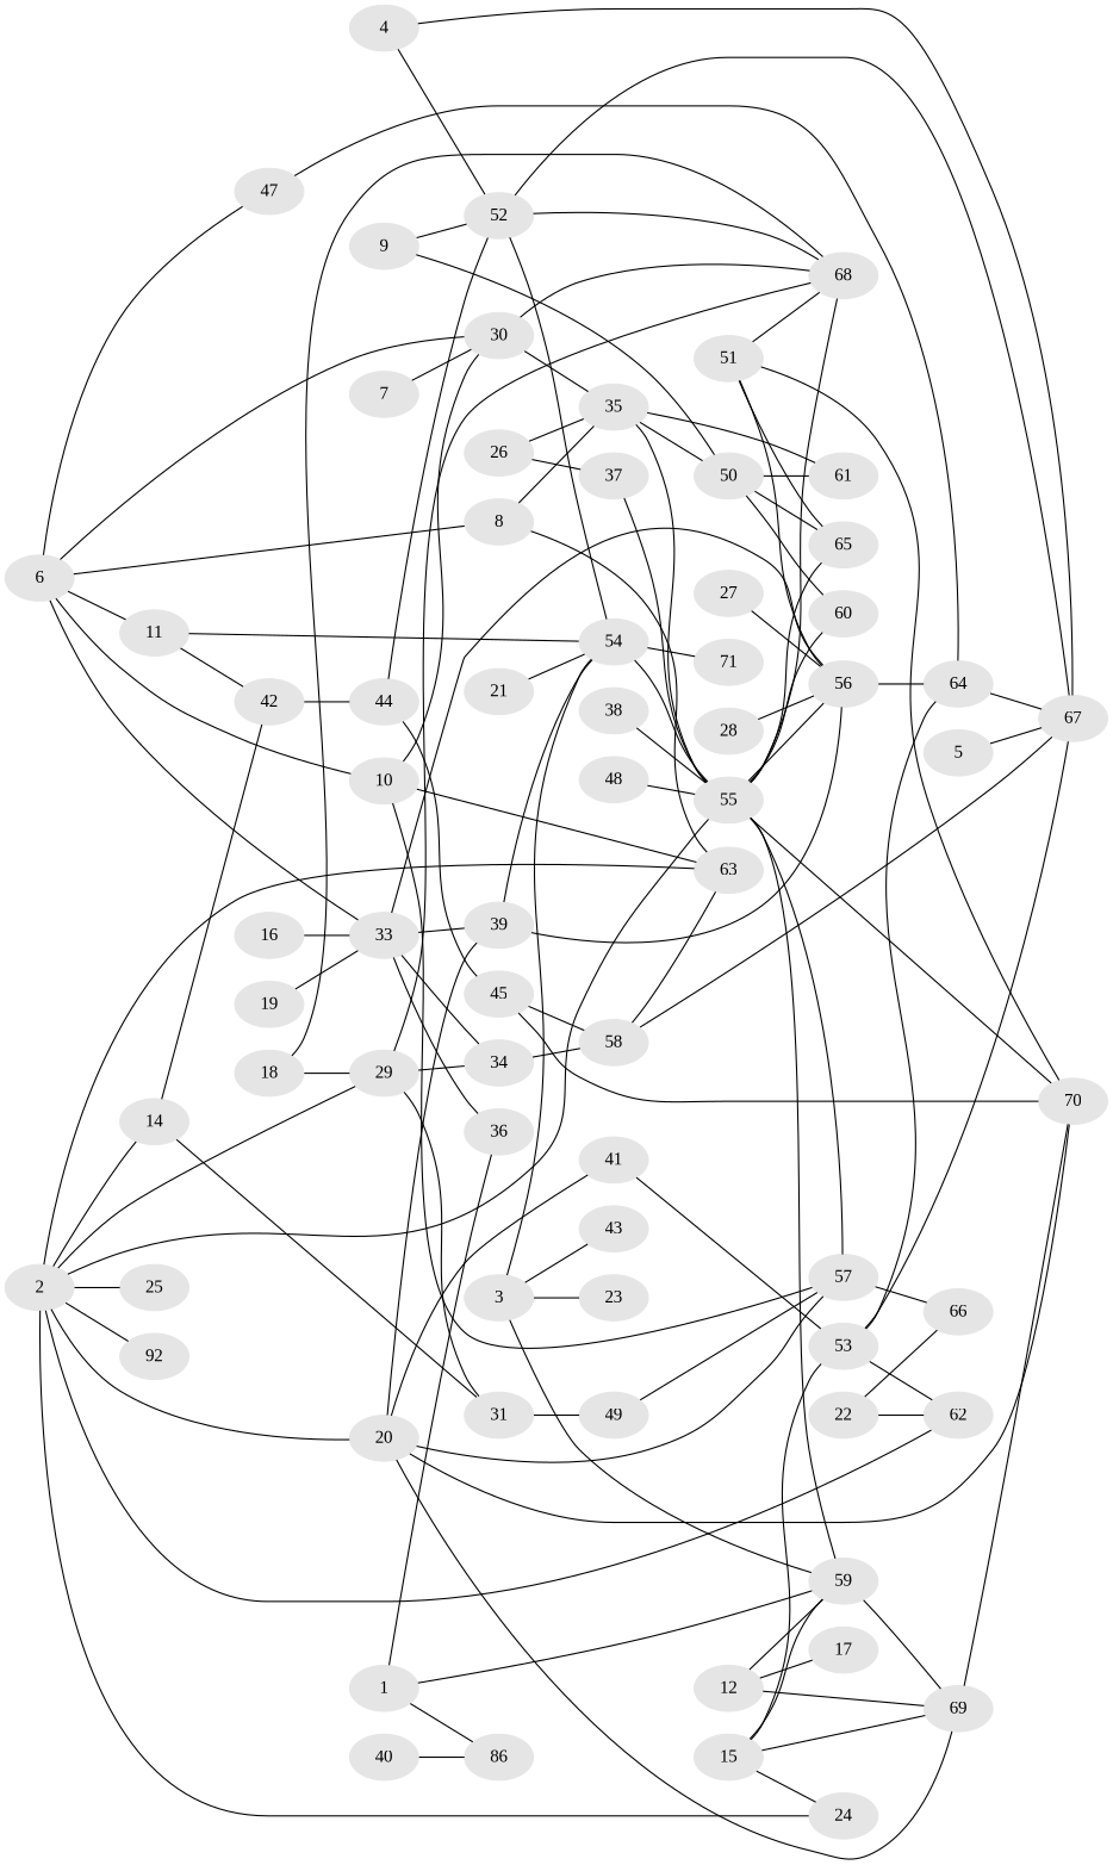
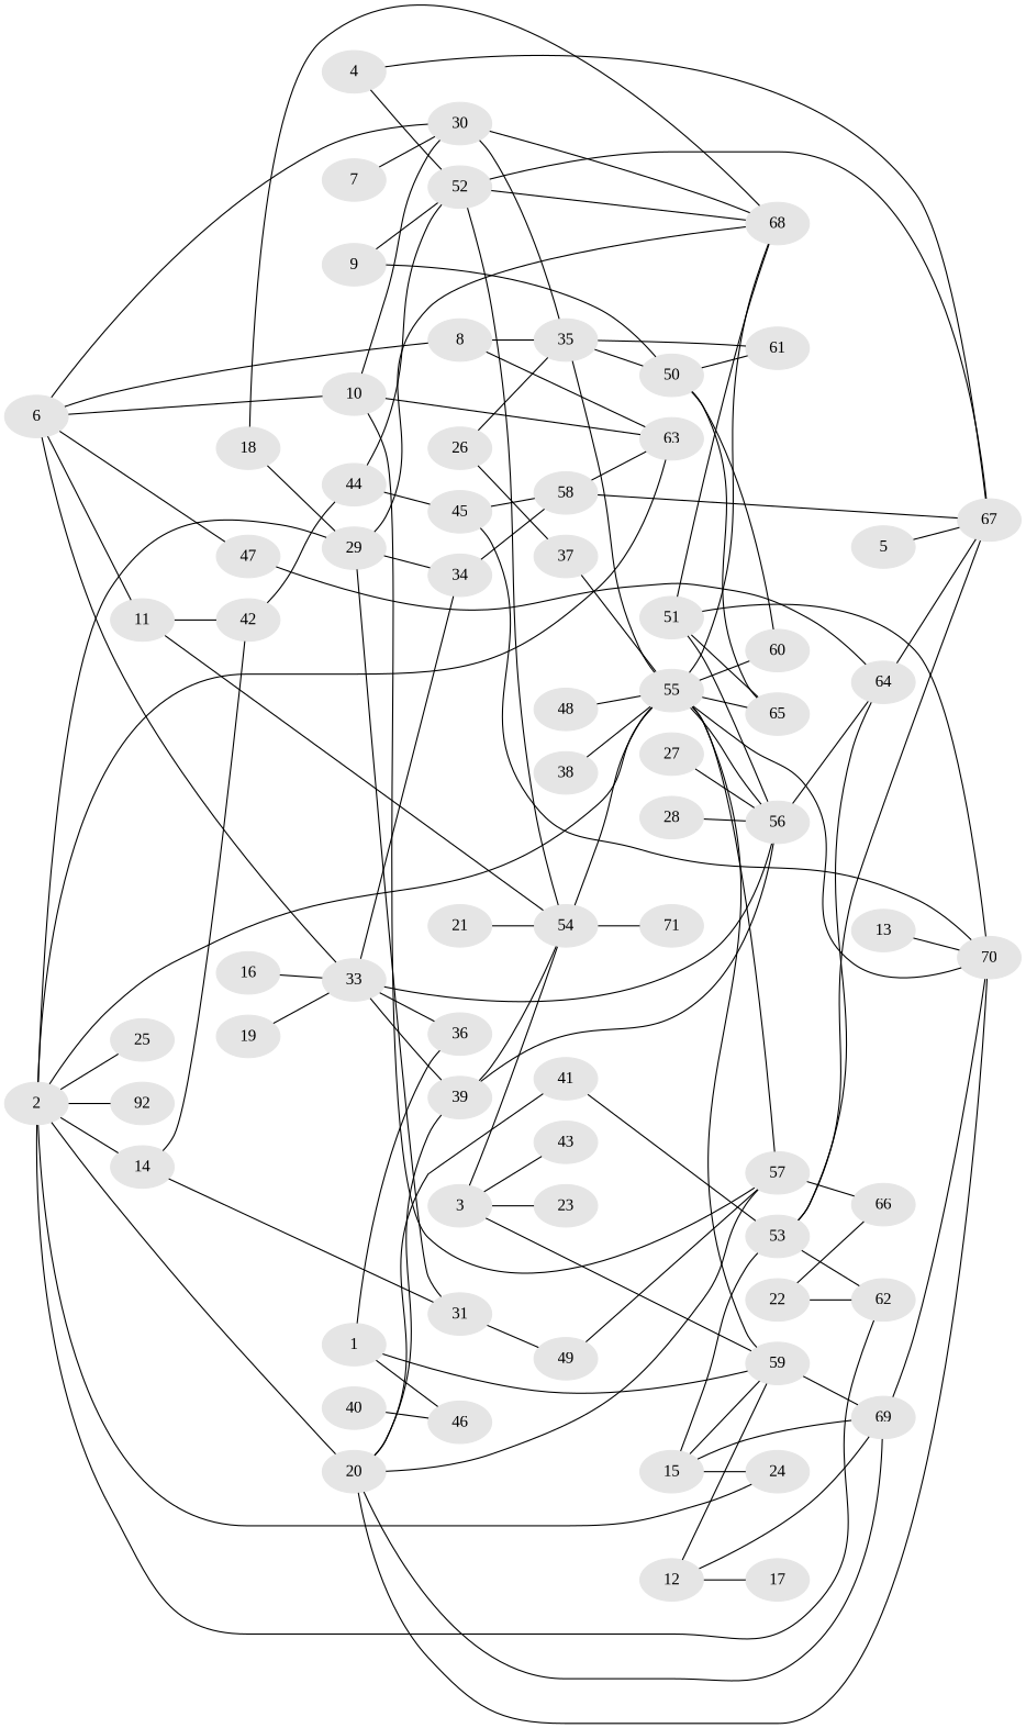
  graph {
    fontname="Liberation Serif"
    rankdir=LR
    node [color=gray90 fontname="Liberation Serif" style=filled]
    edge [fontname="Liberation Serif" weight=1.0]
    1
    36
-   46 [label=86]
+   46
    59
    69
    2
    14
    20
    24
    25
    29
    n12 [label=92]
    55
    62
    63
    42
    31
    57
    70
    39
    41
    68
    34
    56
    60
    65
    3
    23
    43
    54
    71
    4
    52
    67
    5
    6
    8
    10
    11
    30
    33
    47
    35
    64
    7
    50
    61
    9
    66
    44
    12
    17
+   13
    49
    15
    53
    16
    18
    19
    21
    22
    26
    37
    27
    28
    58
    38
    40
    45
    48
    51
    1 -- 36
    1 -- 46
    1 -- 59
    59 -- 69
    69 -- 70
    2 -- 14
    2 -- 20
    2 -- 24
    2 -- 25
    2 -- 29
    2 -- n12
    2 -- 55
    2 -- 62
    2 -- 63
    14 -- 42
    14 -- 31
    20 -- 69
    20 -- 57
    20 -- 70
    20 -- 39
    20 -- 41
    29 -- 31
    29 -- 68
    29 -- 34
    55 -- 59
    55 -- 57
    55 -- 70
    55 -- 68
    55 -- 56
    55 -- 60
    55 -- 65
    42 -- 44
    31 -- 49
    57 -- 66
    39 -- 56
    39 -- 54
    41 -- 53
    34 -- 58
    56 -- 64
    3 -- 59
    3 -- 23
    3 -- 43
    3 -- 54
    54 -- 55
    54 -- 71
    4 -- 52
    4 -- 67
    52 -- 68
    52 -- 54
    52 -- 67
    5 -- 67
    6 -- 8
    6 -- 10
    6 -- 11
    6 -- 30
    6 -- 33
    6 -- 47
    8 -- 63
    8 -- 35
    10 -- 63
    10 -- 57
    10 -- 30
    11 -- 42
    11 -- 54
    30 -- 68
    30 -- 35
    33 -- 36
    33 -- 39
    33 -- 34
    33 -- 56
    47 -- 64
    35 -- 55
    35 -- 50
    35 -- 61
    64 -- 67
    7 -- 30
    50 -- 60
    50 -- 65
    50 -- 61
    9 -- 52
    9 -- 50
    44 -- 52
    44 -- 45
    12 -- 59
    12 -- 69
    12 -- 17
+   13 -- 70
    49 -- 57
    15 -- 59
    15 -- 69
    15 -- 24
    15 -- 53
    53 -- 62
    53 -- 67
    53 -- 64
    16 -- 33
    18 -- 29
    18 -- 68
    19 -- 33
    21 -- 54
    22 -- 62
    22 -- 66
    26 -- 35
    26 -- 37
    37 -- 55
    27 -- 56
    28 -- 56
    58 -- 63
    58 -- 67
    38 -- 55
    40 -- 46
    45 -- 70
    45 -- 58
    48 -- 55
    51 -- 70
    51 -- 68
    51 -- 56
    51 -- 65
  }
